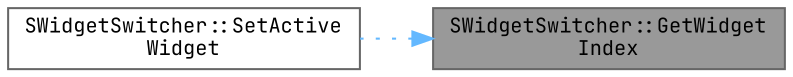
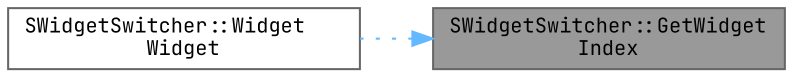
  digraph {
    rankdir=RL
    fontname="JetBrains Mono"
    node [fontname="JetBrains Mono" fontsize=10 shape=box style=filled]
    n1 [color=gray40 fillcolor=grey60 fontcolor=black height=0.2 label="SWidgetSwitcher::GetWidget\lIndex" width=0.4]
-   n2 [color=grey40 fillcolor=white height=0.2 label="SWidgetSwitcher::SetActive\lWidget" width=0.4]
+   n2 [color=grey40 fillcolor=white height=0.2 label="SWidgetSwitcher::Widget\lWidget" width=0.4]
    n1 -> n2 [color=steelblue1 dir=back fontname="JetBrains Mono" fontsize=10 labelfontname=Helvetica labelfontsize=10 style=dotted]
  }
